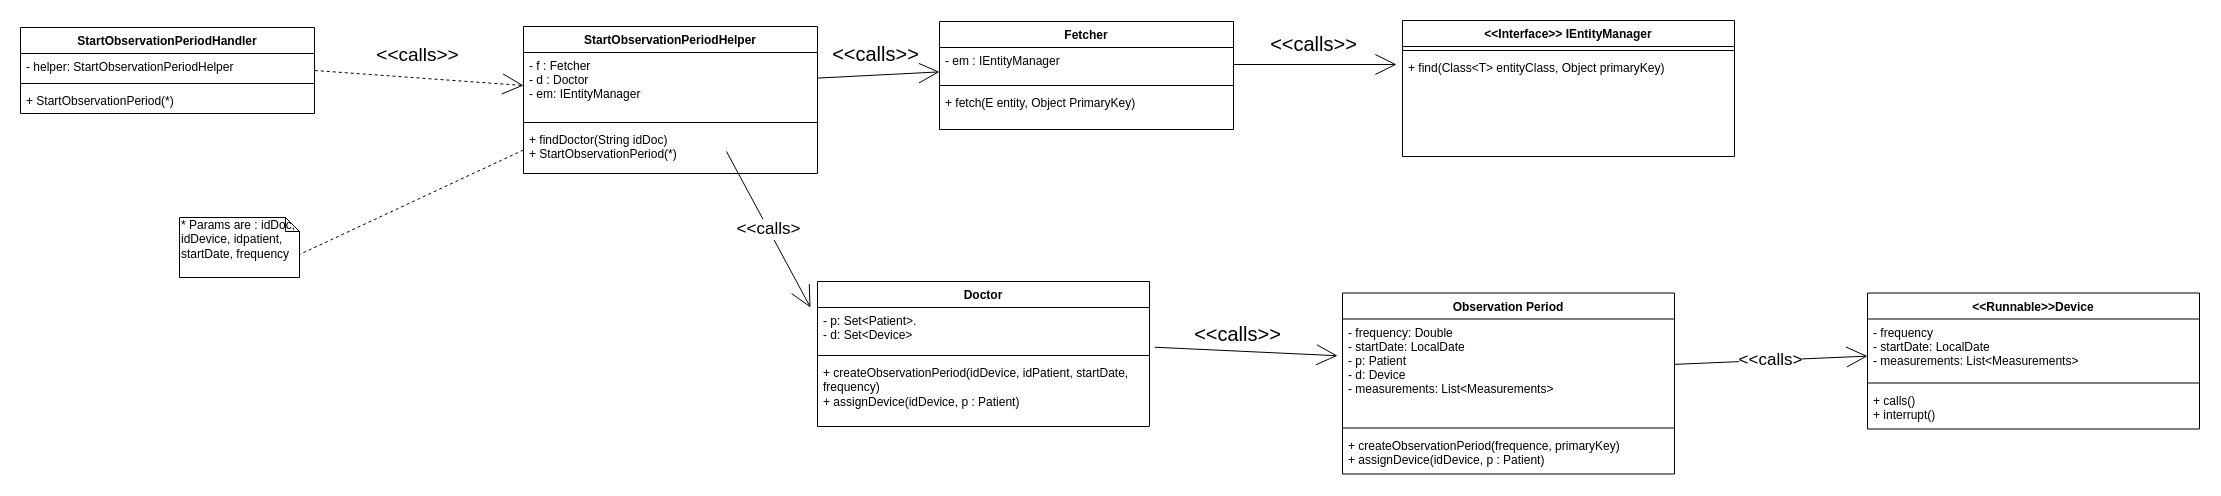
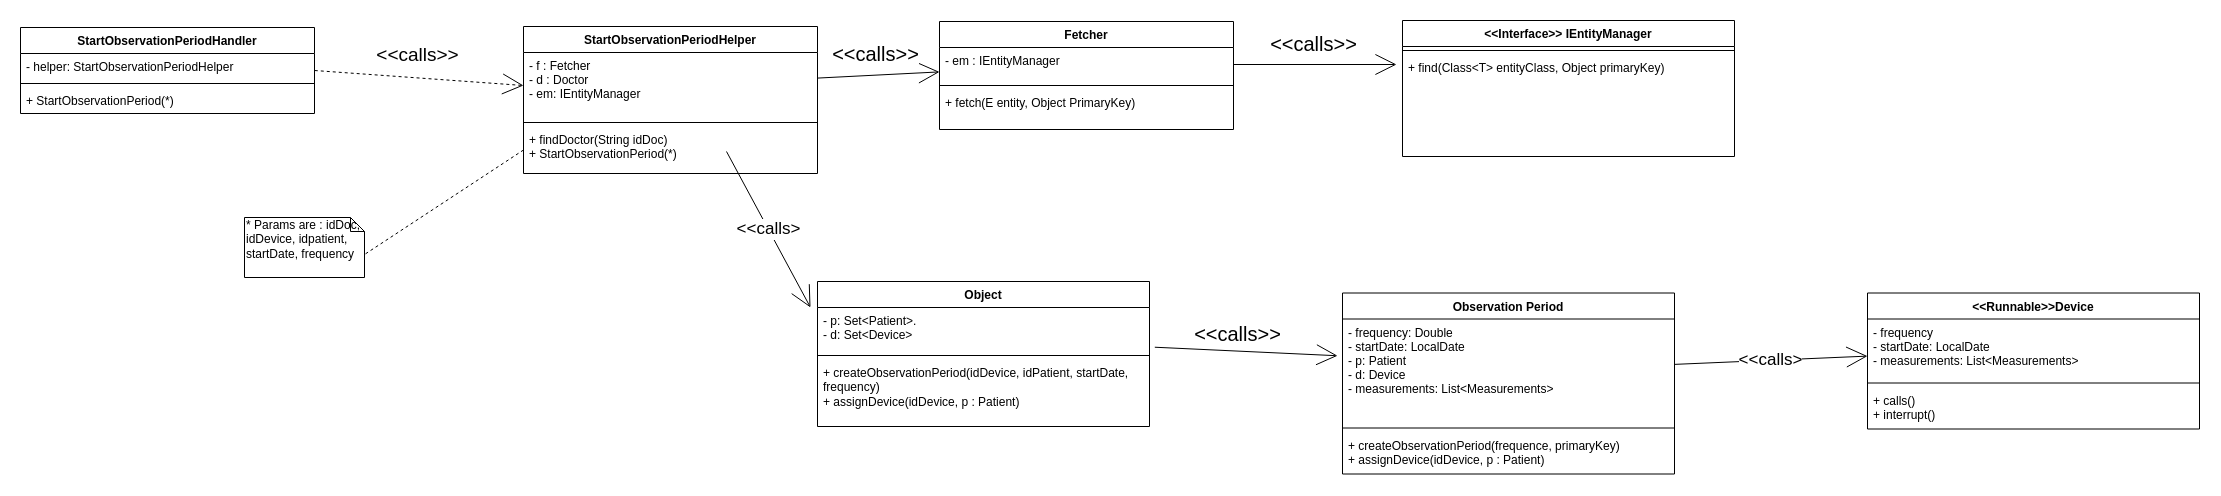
  <mxCell id="0" />
  <mxCell id="1" parent="0" />
  <mxCell id="2" value="StartObservationPeriodHandler" style="swimlane;fontStyle=1;align=center;verticalAlign=top;childLayout=stackLayout;horizontal=1;startSize=26;horizontalStack=0;resizeParent=1;resizeParentMax=0;resizeLast=0;collapsible=1;marginBottom=0;" parent="1" vertex="1"><mxGeometry x="20" y="27" width="294" height="86" as="geometry" /></mxCell>
  <mxCell id="3" value="- helper: StartObservationPeriodHelper" style="text;strokeColor=none;fillColor=none;align=left;verticalAlign=top;spacingLeft=4;spacingRight=4;overflow=hidden;rotatable=0;points=[[0,0.5],[1,0.5]];portConstraint=eastwest;" parent="2" vertex="1"><mxGeometry y="26" width="294" height="26" as="geometry" /></mxCell>
  <mxCell id="4" value="" style="line;strokeWidth=1;fillColor=none;align=left;verticalAlign=middle;spacingTop=-1;spacingLeft=3;spacingRight=3;rotatable=0;labelPosition=right;points=[];portConstraint=eastwest;" parent="2" vertex="1"><mxGeometry y="52" width="294" height="8" as="geometry" /></mxCell>
  <mxCell id="5" value="+ StartObservationPeriod(*)" style="text;strokeColor=none;fillColor=none;align=left;verticalAlign=top;spacingLeft=4;spacingRight=4;overflow=hidden;rotatable=0;points=[[0,0.5],[1,0.5]];portConstraint=eastwest;" parent="2" vertex="1"><mxGeometry y="60" width="294" height="26" as="geometry" /></mxCell>
- <mxCell id="6" value="* Params are : idDoc, idDevice, idpatient, startDate, frequency" style="shape=note;whiteSpace=wrap;html=1;size=14;verticalAlign=top;align=left;spacingTop=-6;" parent="1" vertex="1"><mxGeometry x="179" y="217" width="120" height="60" as="geometry" /></mxCell>
+ <mxCell id="6" value="* Params are : idDoc, idDevice, idpatient, startDate, frequency" style="shape=note;whiteSpace=wrap;html=1;size=14;verticalAlign=top;align=left;spacingTop=-6;" parent="1" vertex="1"><mxGeometry x="244" y="217" width="120" height="60" as="geometry" /></mxCell>
  <mxCell id="7" value="StartObservationPeriodHelper" style="swimlane;fontStyle=1;align=center;verticalAlign=top;childLayout=stackLayout;horizontal=1;startSize=26;horizontalStack=0;resizeParent=1;resizeParentMax=0;resizeLast=0;collapsible=1;marginBottom=0;" parent="1" vertex="1"><mxGeometry x="523" y="26" width="294" height="147" as="geometry" /></mxCell>
  <mxCell id="8" value="- f : Fetcher&#10;- d : Doctor&#10;- em: IEntityManager&#10;" style="text;strokeColor=none;fillColor=none;align=left;verticalAlign=top;spacingLeft=4;spacingRight=4;overflow=hidden;rotatable=0;points=[[0,0.5],[1,0.5]];portConstraint=eastwest;" parent="7" vertex="1"><mxGeometry y="26" width="294" height="66" as="geometry" /></mxCell>
  <mxCell id="9" value="" style="line;strokeWidth=1;fillColor=none;align=left;verticalAlign=middle;spacingTop=-1;spacingLeft=3;spacingRight=3;rotatable=0;labelPosition=right;points=[];portConstraint=eastwest;" parent="7" vertex="1"><mxGeometry y="92" width="294" height="8" as="geometry" /></mxCell>
  <mxCell id="10" value="+ findDoctor(String idDoc)&#10;+ StartObservationPeriod(*)" style="text;strokeColor=none;fillColor=none;align=left;verticalAlign=top;spacingLeft=4;spacingRight=4;overflow=hidden;rotatable=0;points=[[0,0.5],[1,0.5]];portConstraint=eastwest;" parent="7" vertex="1"><mxGeometry y="100" width="294" height="47" as="geometry" /></mxCell>
- <mxCell id="11" value="Doctor" style="swimlane;fontStyle=1;align=center;verticalAlign=top;childLayout=stackLayout;horizontal=1;startSize=26;horizontalStack=0;resizeParent=1;resizeParentMax=0;resizeLast=0;collapsible=1;marginBottom=0;" parent="1" vertex="1"><mxGeometry x="817" y="281" width="332" height="145" as="geometry" /></mxCell>
+ <mxCell id="11" value="Object" style="swimlane;fontStyle=1;align=center;verticalAlign=top;childLayout=stackLayout;horizontal=1;startSize=26;horizontalStack=0;resizeParent=1;resizeParentMax=0;resizeLast=0;collapsible=1;marginBottom=0;" parent="1" vertex="1"><mxGeometry x="817" y="281" width="332" height="145" as="geometry" /></mxCell>
  <mxCell id="12" value="- p: Set&lt;Patient&gt;.&#10;- d: Set&lt;Device&gt;" style="text;strokeColor=none;fillColor=none;align=left;verticalAlign=top;spacingLeft=4;spacingRight=4;overflow=hidden;rotatable=0;points=[[0,0.5],[1,0.5]];portConstraint=eastwest;" parent="11" vertex="1"><mxGeometry y="26" width="332" height="44" as="geometry" /></mxCell>
  <mxCell id="13" value="" style="line;strokeWidth=1;fillColor=none;align=left;verticalAlign=middle;spacingTop=-1;spacingLeft=3;spacingRight=3;rotatable=0;labelPosition=right;points=[];portConstraint=eastwest;" parent="11" vertex="1"><mxGeometry y="70" width="332" height="8" as="geometry" /></mxCell>
  <mxCell id="14" value="+ createObservationPeriod(idDevice, idPatient, startDate, frequency)&#10;+ assignDevice(idDevice, p : Patient)" style="text;strokeColor=none;fillColor=none;align=left;verticalAlign=top;spacingLeft=4;spacingRight=4;overflow=hidden;rotatable=0;points=[[0,0.5],[1,0.5]];portConstraint=eastwest;whiteSpace=wrap;" parent="11" vertex="1"><mxGeometry y="78" width="332" height="67" as="geometry" /></mxCell>
  <mxCell id="15" value="Fetcher" style="swimlane;fontStyle=1;align=center;verticalAlign=top;childLayout=stackLayout;horizontal=1;startSize=26;horizontalStack=0;resizeParent=1;resizeParentMax=0;resizeLast=0;collapsible=1;marginBottom=0;" parent="1" vertex="1"><mxGeometry x="939" y="21" width="294" height="108" as="geometry" /></mxCell>
  <mxCell id="16" value="- em : IEntityManager" style="text;strokeColor=none;fillColor=none;align=left;verticalAlign=top;spacingLeft=4;spacingRight=4;overflow=hidden;rotatable=0;points=[[0,0.5],[1,0.5]];portConstraint=eastwest;" parent="15" vertex="1"><mxGeometry y="26" width="294" height="34" as="geometry" /></mxCell>
  <mxCell id="17" value="" style="line;strokeWidth=1;fillColor=none;align=left;verticalAlign=middle;spacingTop=-1;spacingLeft=3;spacingRight=3;rotatable=0;labelPosition=right;points=[];portConstraint=eastwest;" parent="15" vertex="1"><mxGeometry y="60" width="294" height="8" as="geometry" /></mxCell>
  <mxCell id="18" value="+ fetch(E entity, Object PrimaryKey)" style="text;strokeColor=none;fillColor=none;align=left;verticalAlign=top;spacingLeft=4;spacingRight=4;overflow=hidden;rotatable=0;points=[[0,0.5],[1,0.5]];portConstraint=eastwest;" parent="15" vertex="1"><mxGeometry y="68" width="294" height="40" as="geometry" /></mxCell>
  <mxCell id="19" value="&lt;&lt;Interface&gt;&gt; IEntityManager" style="swimlane;fontStyle=1;align=center;verticalAlign=top;childLayout=stackLayout;horizontal=1;startSize=26;horizontalStack=0;resizeParent=1;resizeParentMax=0;resizeLast=0;collapsible=1;marginBottom=0;" parent="1" vertex="1"><mxGeometry x="1402" y="20" width="332" height="136" as="geometry" /></mxCell>
  <mxCell id="20" value="" style="line;strokeWidth=1;fillColor=none;align=left;verticalAlign=middle;spacingTop=-1;spacingLeft=3;spacingRight=3;rotatable=0;labelPosition=right;points=[];portConstraint=eastwest;" parent="19" vertex="1"><mxGeometry y="26" width="332" height="8" as="geometry" /></mxCell>
  <mxCell id="21" value="+ find(Class&lt;T&gt; entityClass, Object primaryKey)" style="text;strokeColor=none;fillColor=none;align=left;verticalAlign=top;spacingLeft=4;spacingRight=4;overflow=hidden;rotatable=0;points=[[0,0.5],[1,0.5]];portConstraint=eastwest;fontFamily=Helvetica;" parent="19" vertex="1"><mxGeometry y="34" width="332" height="102" as="geometry" /></mxCell>
  <mxCell id="22" value="" style="endArrow=none;dashed=1;html=1;entryX=0;entryY=0;entryDx=120;entryDy=37;entryPerimeter=0;exitX=0;exitY=0.5;exitDx=0;exitDy=0;" parent="1" source="10" target="6" edge="1"><mxGeometry width="50" height="50" relative="1" as="geometry"><mxPoint x="452.388" y="133.502" as="sourcePoint" /><mxPoint x="453" y="221.5" as="targetPoint" /></mxGeometry></mxCell>
  <mxCell id="23" value="Observation Period" style="swimlane;fontStyle=1;align=center;verticalAlign=top;childLayout=stackLayout;horizontal=1;startSize=26;horizontalStack=0;resizeParent=1;resizeParentMax=0;resizeLast=0;collapsible=1;marginBottom=0;" vertex="1" parent="1"><mxGeometry x="1342" y="292.5" width="332" height="181" as="geometry" /></mxCell>
  <mxCell id="24" value="- frequency: Double&#10;- startDate: LocalDate&#10;- p: Patient&#10;- d: Device&#10;- measurements: List&lt;Measurements&gt;&#10;" style="text;strokeColor=none;fillColor=none;align=left;verticalAlign=top;spacingLeft=4;spacingRight=4;overflow=hidden;rotatable=0;points=[[0,0.5],[1,0.5]];portConstraint=eastwest;" vertex="1" parent="23"><mxGeometry y="26" width="332" height="105" as="geometry" /></mxCell>
  <mxCell id="25" value="" style="line;strokeWidth=1;fillColor=none;align=left;verticalAlign=middle;spacingTop=-1;spacingLeft=3;spacingRight=3;rotatable=0;labelPosition=right;points=[];portConstraint=eastwest;" vertex="1" parent="23"><mxGeometry y="131" width="332" height="8" as="geometry" /></mxCell>
  <mxCell id="26" value="+ createObservationPeriod(frequence, primaryKey)&#10;+ assignDevice(idDevice, p : Patient)" style="text;strokeColor=none;fillColor=none;align=left;verticalAlign=top;spacingLeft=4;spacingRight=4;overflow=hidden;rotatable=0;points=[[0,0.5],[1,0.5]];portConstraint=eastwest;" vertex="1" parent="23"><mxGeometry y="139" width="332" height="42" as="geometry" /></mxCell>
  <mxCell id="27" value="&lt;&lt;Runnable&gt;&gt;Device" style="swimlane;fontStyle=1;align=center;verticalAlign=top;childLayout=stackLayout;horizontal=1;startSize=26;horizontalStack=0;resizeParent=1;resizeParentMax=0;resizeLast=0;collapsible=1;marginBottom=0;" vertex="1" parent="1"><mxGeometry x="1867" y="292.5" width="332" height="136" as="geometry" /></mxCell>
  <mxCell id="28" value="- frequency&#10;- startDate: LocalDate&#10;- measurements: List&lt;Measurements&gt;&#10;" style="text;strokeColor=none;fillColor=none;align=left;verticalAlign=top;spacingLeft=4;spacingRight=4;overflow=hidden;rotatable=0;points=[[0,0.5],[1,0.5]];portConstraint=eastwest;" vertex="1" parent="27"><mxGeometry y="26" width="332" height="60" as="geometry" /></mxCell>
  <mxCell id="29" value="" style="line;strokeWidth=1;fillColor=none;align=left;verticalAlign=middle;spacingTop=-1;spacingLeft=3;spacingRight=3;rotatable=0;labelPosition=right;points=[];portConstraint=eastwest;" vertex="1" parent="27"><mxGeometry y="86" width="332" height="8" as="geometry" /></mxCell>
  <mxCell id="30" value="+ calls()&#10;+ interrupt()&#10;" style="text;strokeColor=none;fillColor=none;align=left;verticalAlign=top;spacingLeft=4;spacingRight=4;overflow=hidden;rotatable=0;points=[[0,0.5],[1,0.5]];portConstraint=eastwest;" vertex="1" parent="27"><mxGeometry y="94" width="332" height="42" as="geometry" /></mxCell>
  <mxCell id="31" value="&lt;font style=&quot;font-size: 19px&quot;&gt;&amp;lt;&amp;lt;calls&amp;gt;&amp;gt;&lt;/font&gt;" style="rounded=0;orthogonalLoop=1;jettySize=auto;html=1;exitX=0;exitY=0.5;exitDx=0;exitDy=0;entryX=1;entryY=0.5;entryDx=0;entryDy=0;startArrow=open;startFill=0;endArrow=none;endFill=0;strokeWidth=1;startSize=19;fontFamily=Helvetica;dashed=1;" edge="1" parent="1" source="8" target="2"><mxGeometry x="0.027" y="-22" relative="1" as="geometry"><mxPoint as="offset" /></mxGeometry></mxCell>
  <mxCell id="32" value="&lt;font style=&quot;font-size: 20px&quot;&gt;&amp;lt;&amp;lt;calls&amp;gt;&amp;gt;&lt;/font&gt;" style="edgeStyle=none;rounded=0;orthogonalLoop=1;jettySize=auto;html=1;startArrow=open;startFill=0;startSize=19;endArrow=none;endFill=0;strokeWidth=1;fontFamily=Helvetica;" edge="1" parent="1" source="16" target="8"><mxGeometry x="0.025" y="-22" relative="1" as="geometry"><mxPoint as="offset" /></mxGeometry></mxCell>
  <mxCell id="33" value="&lt;font style=&quot;font-size: 20px&quot;&gt;&amp;lt;&amp;lt;&lt;font style=&quot;font-size: 20px&quot;&gt;calls&lt;/font&gt;&amp;gt;&amp;gt;&lt;/font&gt;" style="edgeStyle=none;rounded=0;orthogonalLoop=1;jettySize=auto;html=1;entryX=1;entryY=0.5;entryDx=0;entryDy=0;startArrow=open;startFill=0;startSize=19;endArrow=none;endFill=0;strokeWidth=1;fontFamily=Helvetica;" edge="1" parent="1" target="16"><mxGeometry x="0.022" y="-21" relative="1" as="geometry"><mxPoint x="1396" y="64" as="sourcePoint" /><mxPoint as="offset" /></mxGeometry></mxCell>
  <mxCell id="34" value="&amp;lt;&amp;lt;calls&amp;gt;" style="edgeStyle=none;rounded=0;orthogonalLoop=1;jettySize=auto;html=1;startArrow=open;startFill=0;startSize=19;endArrow=none;endFill=0;strokeWidth=1;fontFamily=Helvetica;fontSize=17;" edge="1" parent="1"><mxGeometry relative="1" as="geometry"><mxPoint x="810" y="307" as="sourcePoint" /><mxPoint x="726" y="151" as="targetPoint" /></mxGeometry></mxCell>
  <mxCell id="35" value="&lt;font style=&quot;font-size: 20px&quot;&gt;&amp;lt;&amp;lt;calls&amp;gt;&amp;gt;&lt;/font&gt;" style="edgeStyle=none;rounded=0;orthogonalLoop=1;jettySize=auto;html=1;entryX=1.016;entryY=0.903;entryDx=0;entryDy=0;entryPerimeter=0;startArrow=open;startFill=0;startSize=19;endArrow=none;endFill=0;strokeWidth=1;fontFamily=Helvetica;exitX=-0.015;exitY=0.35;exitDx=0;exitDy=0;exitPerimeter=0;" edge="1" parent="1" source="24" target="12"><mxGeometry x="0.12" y="-18" relative="1" as="geometry"><mxPoint x="1" as="offset" /></mxGeometry></mxCell>
  <mxCell id="36" value="&amp;lt;&amp;lt;calls&amp;gt;" style="edgeStyle=none;rounded=0;orthogonalLoop=1;jettySize=auto;html=1;startArrow=open;startFill=0;startSize=19;endArrow=none;endFill=0;strokeWidth=1;fontFamily=Helvetica;fontSize=17;" edge="1" parent="1" source="28" target="24"><mxGeometry relative="1" as="geometry" /></mxCell>
